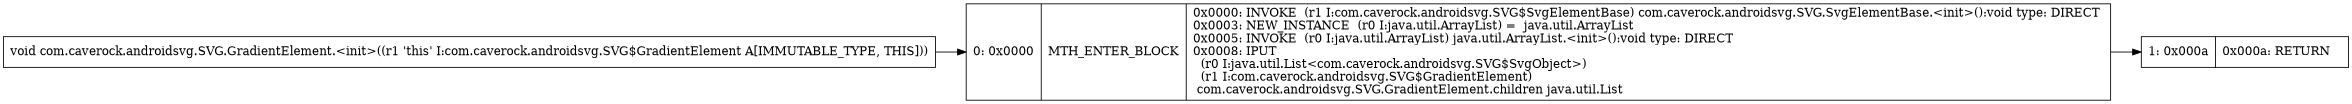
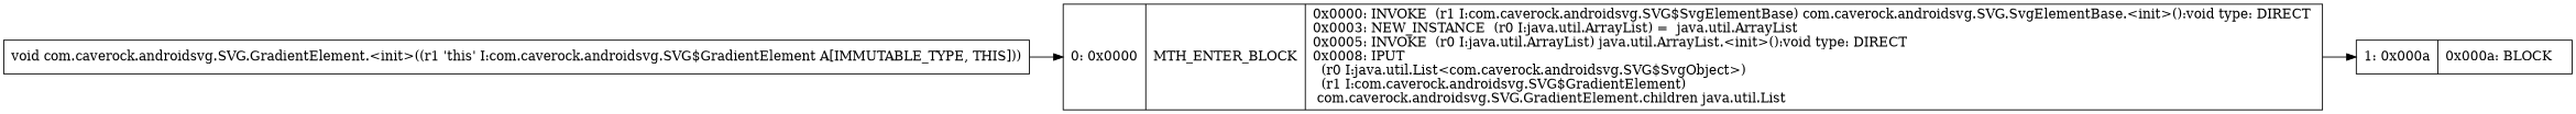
  digraph {
    rankdir=LR
    node [shape=record]
    n1 [label="{0\:\ 0x0000|MTH_ENTER_BLOCK\l|0x0000: INVOKE  (r1 I:com.caverock.androidsvg.SVG$SvgElementBase) com.caverock.androidsvg.SVG.SvgElementBase.\<init\>():void type: DIRECT \l0x0003: NEW_INSTANCE  (r0 I:java.util.ArrayList) =  java.util.ArrayList \l0x0005: INVOKE  (r0 I:java.util.ArrayList) java.util.ArrayList.\<init\>():void type: DIRECT \l0x0008: IPUT  \l  (r0 I:java.util.List\<com.caverock.androidsvg.SVG$SvgObject\>)\l  (r1 I:com.caverock.androidsvg.SVG$GradientElement)\l com.caverock.androidsvg.SVG.GradientElement.children java.util.List \l}"]
-   n2 [label="{1\:\ 0x000a|0x000a: RETURN   \l}"]
+   n2 [label="{1\:\ 0x000a|0x000a: BLOCK   \l}"]
    n3 [label="{void com.caverock.androidsvg.SVG.GradientElement.\<init\>((r1 'this' I:com.caverock.androidsvg.SVG$GradientElement A[IMMUTABLE_TYPE, THIS])) }"]
    n1 -> n2
    n3 -> n1
  }
